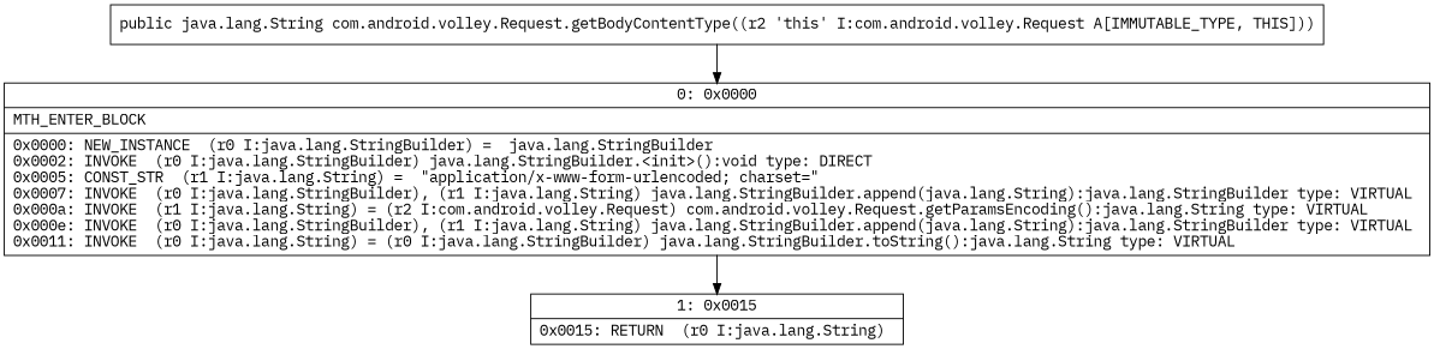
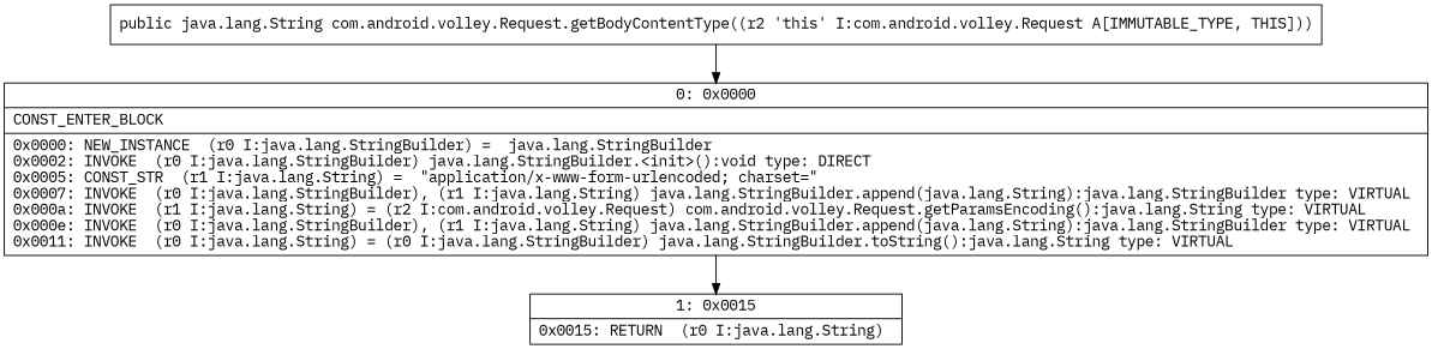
  digraph {
    fontname="IBM Plex Mono"
    node [shape=record fontname="IBM Plex Mono"]
    edge [fontname="IBM Plex Mono"]
-   n1 [label="{0\:\ 0x0000|MTH_ENTER_BLOCK\l|0x0000: NEW_INSTANCE  (r0 I:java.lang.StringBuilder) =  java.lang.StringBuilder \l0x0002: INVOKE  (r0 I:java.lang.StringBuilder) java.lang.StringBuilder.\<init\>():void type: DIRECT \l0x0005: CONST_STR  (r1 I:java.lang.String) =  \"application\/x\-www\-form\-urlencoded; charset=\" \l0x0007: INVOKE  (r0 I:java.lang.StringBuilder), (r1 I:java.lang.String) java.lang.StringBuilder.append(java.lang.String):java.lang.StringBuilder type: VIRTUAL \l0x000a: INVOKE  (r1 I:java.lang.String) = (r2 I:com.android.volley.Request) com.android.volley.Request.getParamsEncoding():java.lang.String type: VIRTUAL \l0x000e: INVOKE  (r0 I:java.lang.StringBuilder), (r1 I:java.lang.String) java.lang.StringBuilder.append(java.lang.String):java.lang.StringBuilder type: VIRTUAL \l0x0011: INVOKE  (r0 I:java.lang.String) = (r0 I:java.lang.StringBuilder) java.lang.StringBuilder.toString():java.lang.String type: VIRTUAL \l}"]
+   n1 [label="{0\:\ 0x0000|CONST_ENTER_BLOCK\l|0x0000: NEW_INSTANCE  (r0 I:java.lang.StringBuilder) =  java.lang.StringBuilder \l0x0002: INVOKE  (r0 I:java.lang.StringBuilder) java.lang.StringBuilder.\<init\>():void type: DIRECT \l0x0005: CONST_STR  (r1 I:java.lang.String) =  \"application\/x\-www\-form\-urlencoded; charset=\" \l0x0007: INVOKE  (r0 I:java.lang.StringBuilder), (r1 I:java.lang.String) java.lang.StringBuilder.append(java.lang.String):java.lang.StringBuilder type: VIRTUAL \l0x000a: INVOKE  (r1 I:java.lang.String) = (r2 I:com.android.volley.Request) com.android.volley.Request.getParamsEncoding():java.lang.String type: VIRTUAL \l0x000e: INVOKE  (r0 I:java.lang.StringBuilder), (r1 I:java.lang.String) java.lang.StringBuilder.append(java.lang.String):java.lang.StringBuilder type: VIRTUAL \l0x0011: INVOKE  (r0 I:java.lang.String) = (r0 I:java.lang.StringBuilder) java.lang.StringBuilder.toString():java.lang.String type: VIRTUAL \l}"]
    n2 [label="{1\:\ 0x0015|0x0015: RETURN  (r0 I:java.lang.String) \l}"]
    n3 [label="{public java.lang.String com.android.volley.Request.getBodyContentType((r2 'this' I:com.android.volley.Request A[IMMUTABLE_TYPE, THIS])) }"]
    n1 -> n2
    n3 -> n1
  }
